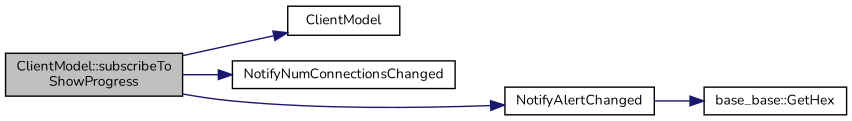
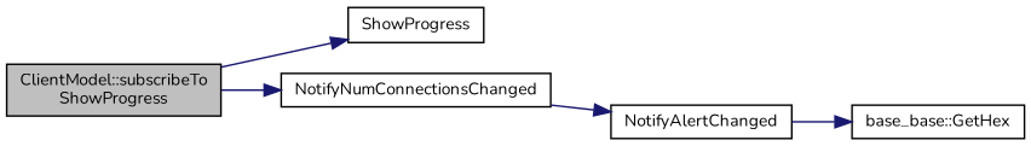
  digraph {
    fontname=Nunito
    rankdir=LR
    node [color=black fillcolor=white fontname=Nunito fontsize=10 shape=record style=filled]
    edge [color=midnightblue fontname=Nunito fontsize=10 labelfontname=Helvetica labelfontsize=10 style=solid]
    n1 [fillcolor=grey75 fontcolor=black height=0.2 label="ClientModel::subscribeTo\lShowProgress" width=0.4]
-   n2 [height=0.2 label=ClientModel width=0.4]
+   n2 [height=0.2 label=ShowProgress width=0.4]
    n3 [height=0.2 label=NotifyNumConnectionsChanged width=0.4]
    n4 [height=0.2 label=NotifyAlertChanged width=0.4]
    n5 [height=0.2 label="base_base::GetHex" width=0.4]
    n1 -> n2
    n1 -> n3
-   n1 -> n4
+   n3 -> n4
    n4 -> n5
  }
